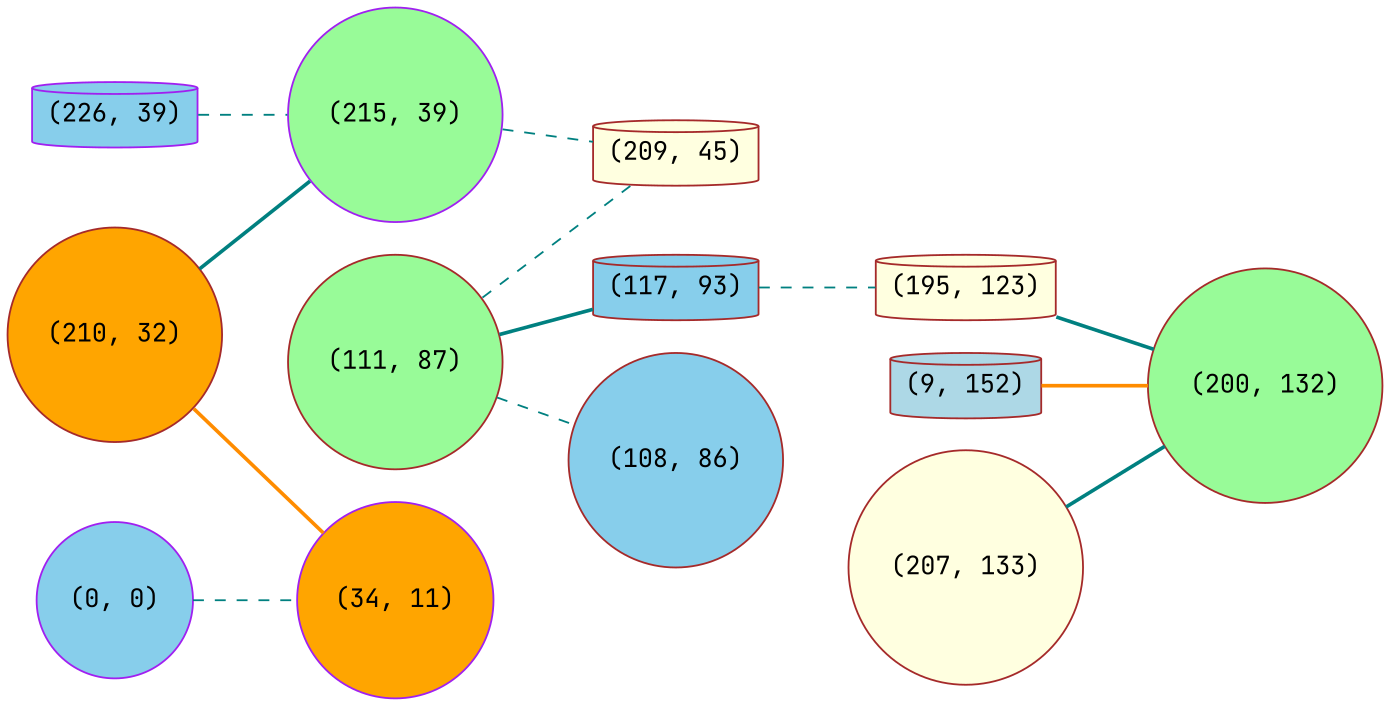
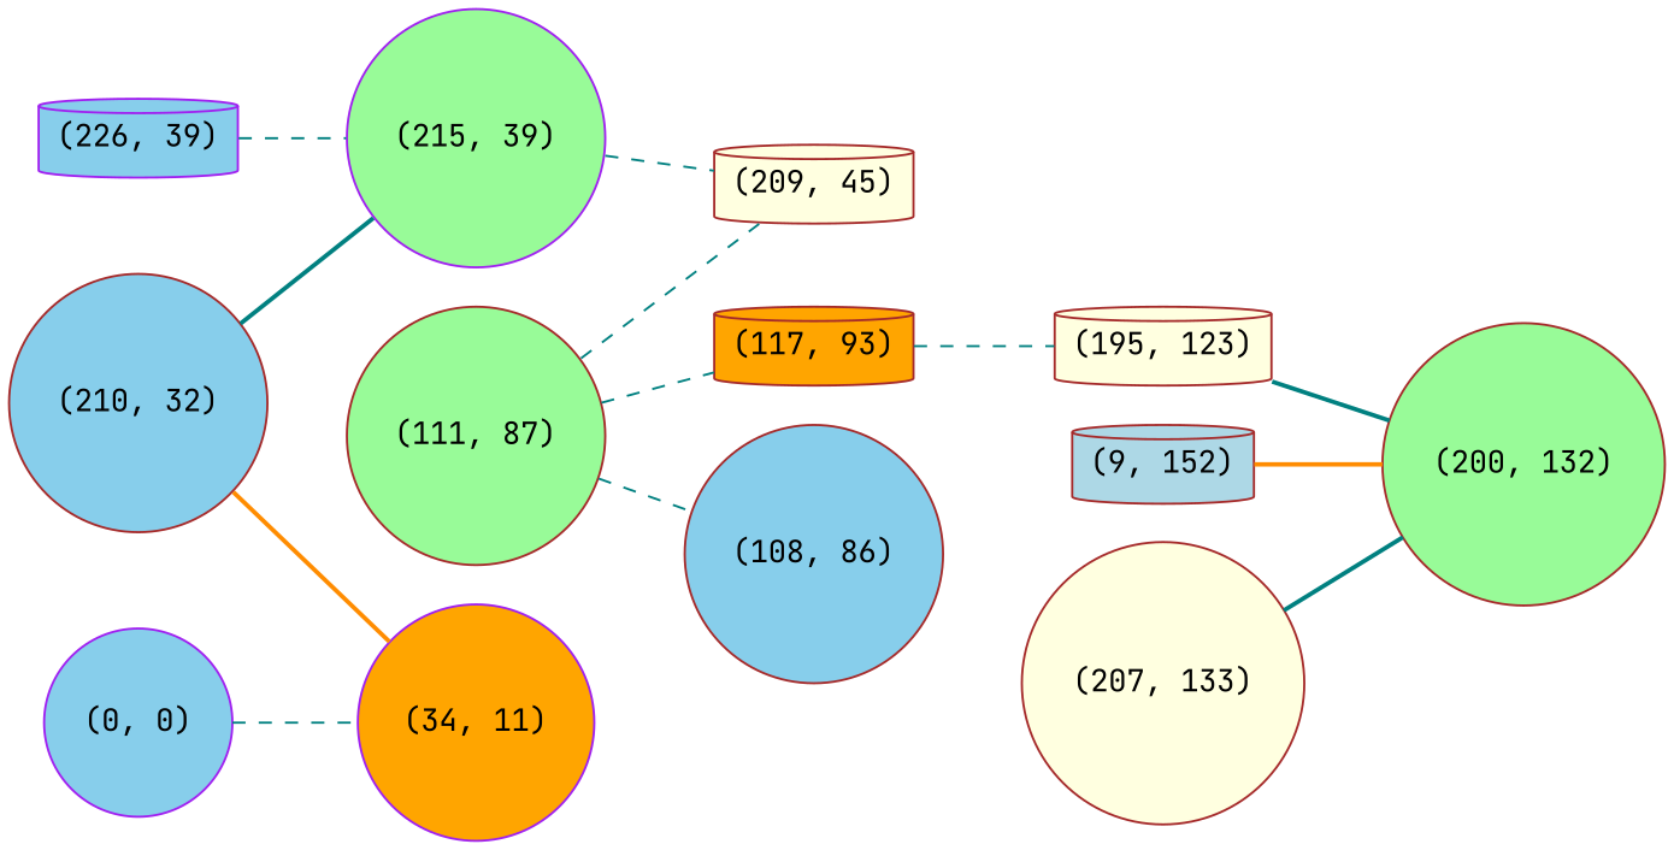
  graph {
    fontname="JetBrains Mono"
    rankdir=LR
    node [color=brown fillcolor=skyblue fontname="JetBrains Mono" shape=circle style=filled]
    edge [color=teal fontname="JetBrains Mono" style=dashed weight=1]
    "(226, 39)" [color=purple shape=cylinder]
    "(215, 39)" [color=purple fillcolor=palegreen]
    "(209, 45)" [fillcolor=lightyellow shape=cylinder]
-   "(210, 32)" [fillcolor=orange]
+   "(210, 32)"
    "(34, 11)" [color=purple fillcolor=orange]
    "(0, 0)" [color=purple]
    "(111, 87)" [fillcolor=palegreen]
-   "(117, 93)" [shape=cylinder]
+   "(117, 93)" [fillcolor=orange shape=cylinder]
    "(108, 86)"
    "(195, 123)" [fillcolor=lightyellow shape=cylinder]
    "(200, 132)" [fillcolor=palegreen]
    "(9, 152)" [fillcolor=lightblue shape=cylinder]
    "(207, 133)" [fillcolor=lightyellow]
    "(226, 39)" -- "(215, 39)"
    "(215, 39)" -- "(209, 45)"
    "(210, 32)" -- "(215, 39)" [style=bold]
    "(210, 32)" -- "(34, 11)" [color=darkorange style=bold]
    "(0, 0)" -- "(34, 11)" [weight=4]
    "(111, 87)" -- "(209, 45)"
-   "(111, 87)" -- "(117, 93)" [style=bold]
+   "(111, 87)" -- "(117, 93)"
    "(111, 87)" -- "(108, 86)"
    "(117, 93)" -- "(195, 123)"
    "(195, 123)" -- "(200, 132)" [style=bold]
    "(9, 152)" -- "(200, 132)" [color=darkorange style=bold]
    "(207, 133)" -- "(200, 132)" [style=bold]
  }
